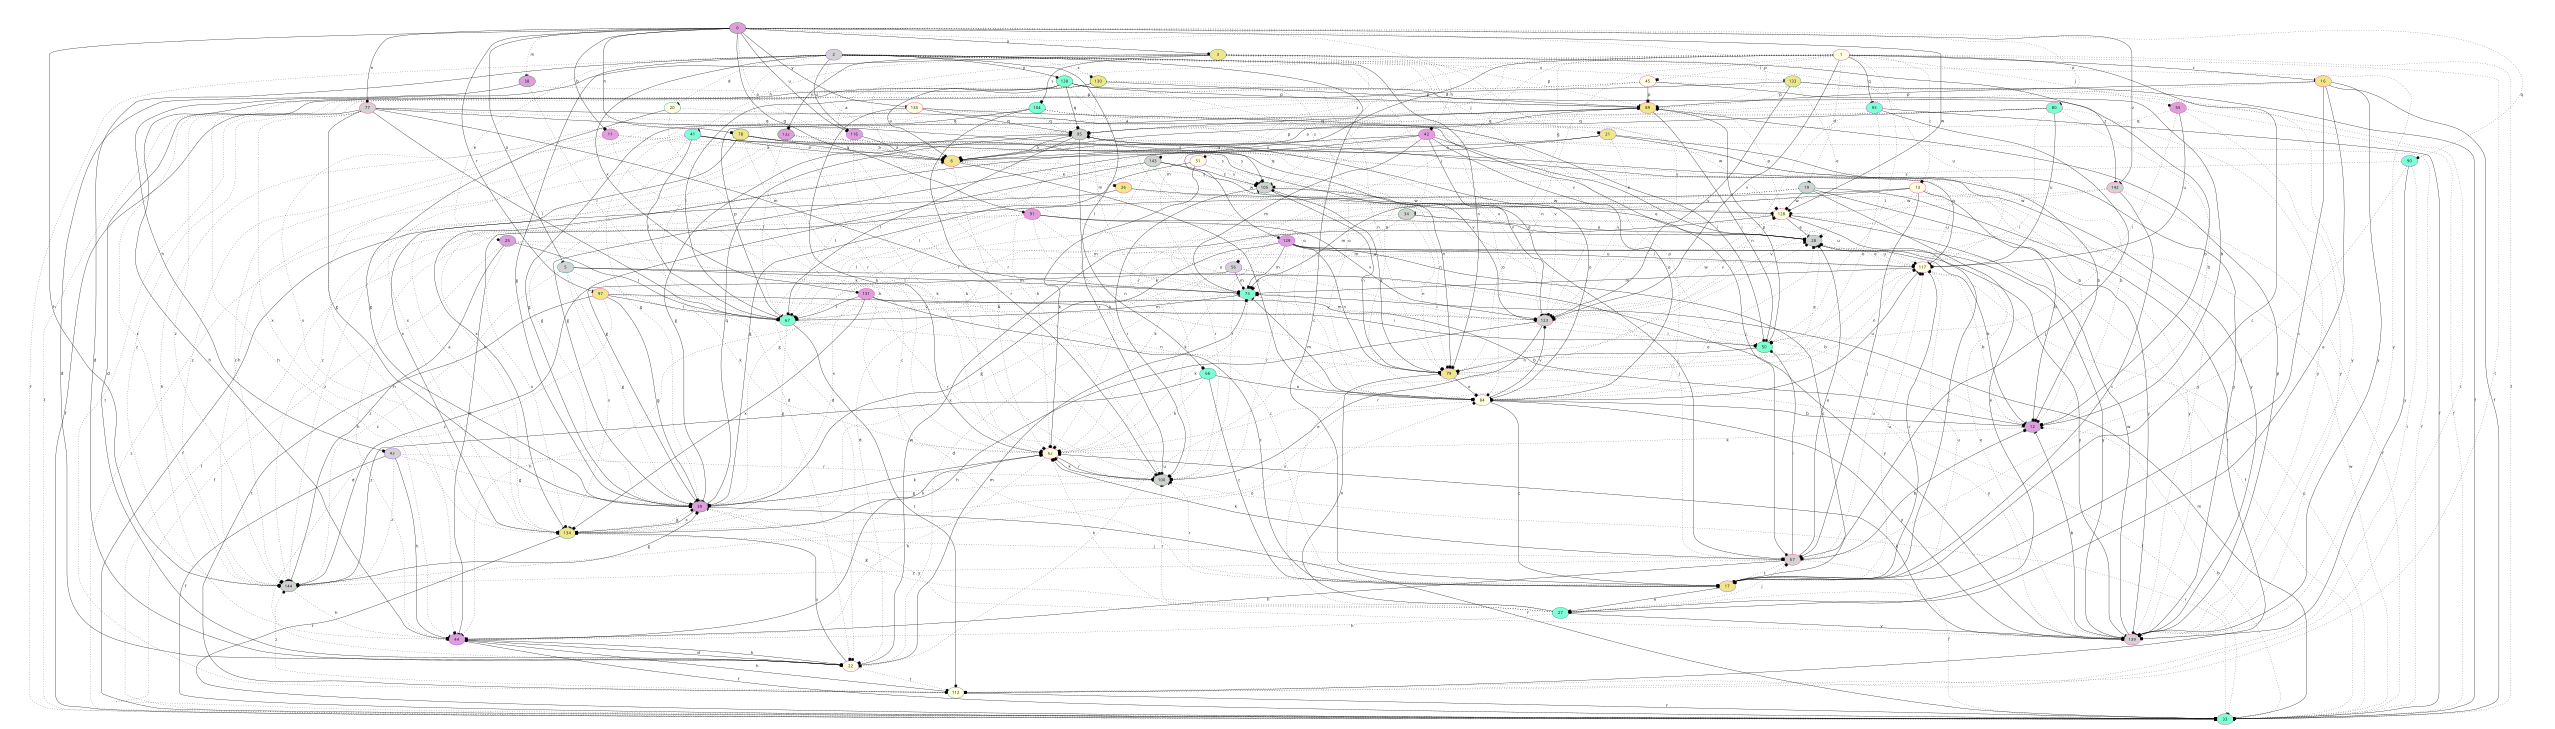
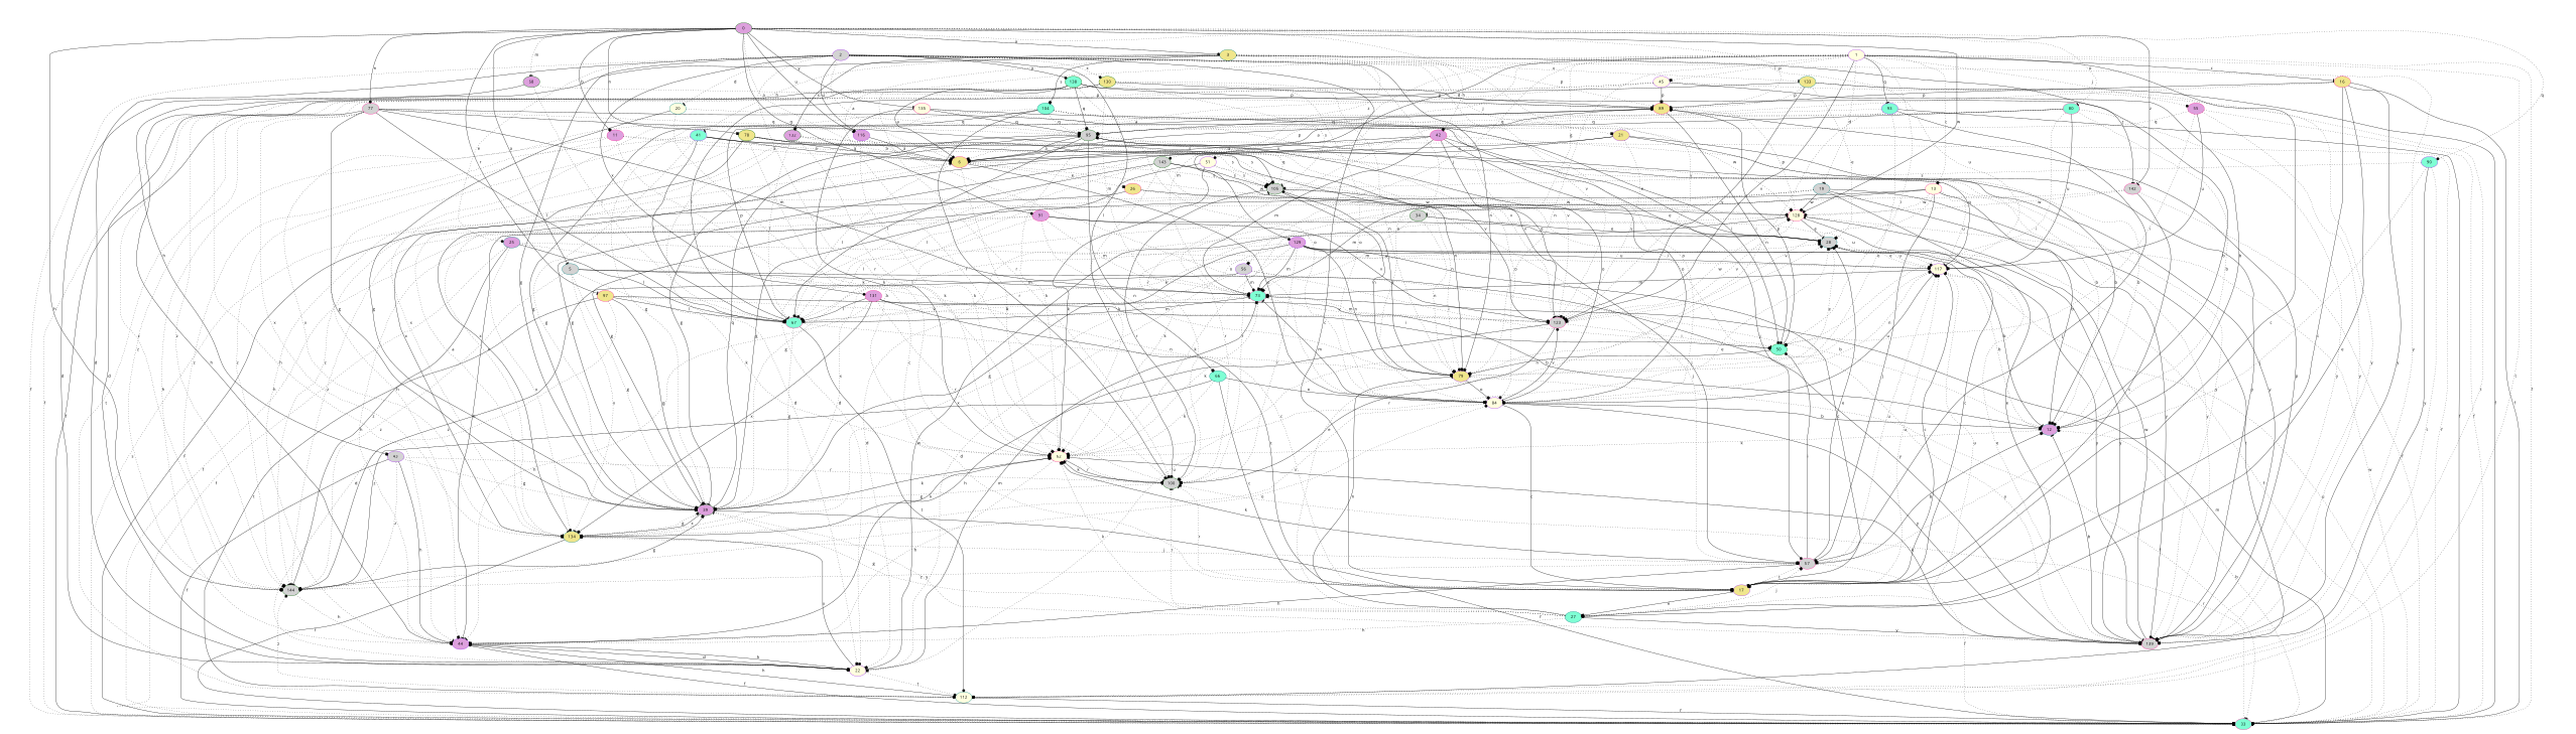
  strict digraph {
    fontname="Open Sans"
    node [color=deeppink fillcolor=lightgrey fontname="Open Sans" style=filled]
    edge [arrowhead=dot fontname="Open Sans" style=dotted]
    0 [color=darkgreen fillcolor=plum]
    3 [color=teal fillcolor=khaki]
    5 [color=teal]
    6 [fillcolor=khaki]
    11 [fillcolor=plum]
    68 [color=darkgreen fillcolor=plum]
    77
    78 [color=darkgreen fillcolor=khaki]
    80 [fillcolor=aquamarine]
    89 [fillcolor=khaki]
    90 [color=purple fillcolor=aquamarine]
    91 [fillcolor=plum]
    97 [fillcolor=khaki]
    116 [color=purple fillcolor=plum]
    123
    128 [fillcolor=lightyellow]
    135 [fillcolor=lightyellow]
    142
    144 [color=darkgreen]
    100 [color=darkgreen]
    41 [color=purple fillcolor=aquamarine]
    42 [fillcolor=plum]
    43 [color=purple]
    104 [color=teal fillcolor=aquamarine]
    117 [color=purple fillcolor=lightyellow]
    132 [color=darkgreen fillcolor=plum]
    133 [color=teal fillcolor=khaki]
    143 [color=darkgreen]
    73 [fillcolor=aquamarine]
    39 [color=darkgreen fillcolor=plum]
    139
    62 [fillcolor=lightyellow]
    134 [color=teal fillcolor=khaki]
    84 [color=purple fillcolor=lightyellow]
    26 [fillcolor=khaki]
    67 [fillcolor=aquamarine]
    105 [color=darkgreen]
    44 [color=purple fillcolor=plum]
    22 [color=purple fillcolor=lightyellow]
    33 [fillcolor=aquamarine]
    112 [color=teal fillcolor=lightyellow]
    57
    95 [color=darkgreen]
    17 [color=purple fillcolor=khaki]
    50 [color=darkgreen fillcolor=aquamarine]
    12 [color=teal fillcolor=plum]
    79 [color=purple fillcolor=khaki]
    28 [color=teal]
    1 [color=purple fillcolor=lightyellow]
    13 [fillcolor=lightyellow]
    16 [fillcolor=khaki]
    19 [color=teal]
    34 [color=darkgreen]
    45 [color=purple fillcolor=lightyellow]
    51 [color=purple fillcolor=lightyellow]
    55 [fillcolor=plum]
    56 [color=purple]
    93 [color=purple fillcolor=aquamarine]
    129 [color=purple fillcolor=plum]
    27 [color=teal fillcolor=aquamarine]
    2 [color=purple]
    20 [color=teal fillcolor=lightyellow]
    21 [color=purple fillcolor=khaki]
    25 [color=teal fillcolor=plum]
    66 [color=teal fillcolor=aquamarine]
    130 [color=darkgreen fillcolor=khaki]
    131 [fillcolor=plum]
    138 [color=darkgreen fillcolor=aquamarine]
    0 -> 3 [label=a style=solid]
    0 -> 5 [arrowhead=tee label=a style=solid]
    0 -> 6 [label=a]
    0 -> 11 [arrowhead=box label=b style=solid]
    0 -> 68 [arrowhead=tee label=m]
    0 -> 77 [label=n style=solid]
    0 -> 78 [arrowhead=box label=n style=solid]
    0 -> 80 [arrowhead=tee label=o]
    0 -> 89 [arrowhead=tee label=p]
    0 -> 90 [label=q]
    0 -> 91 [label=q style=solid]
    0 -> 97 [arrowhead=tee label=r style=solid]
    0 -> 116 [label=u style=solid]
    0 -> 123 [arrowhead=tee label=v]
    0 -> 128 [label=w style=solid]
    0 -> 135 [arrowhead=tee label=y style=solid]
    0 -> 142 [arrowhead=tee label=z style=solid]
    0 -> 144 [label=h style=solid]
    3 -> 89 [arrowhead=tee label=p]
    3 -> 142 [arrowhead=tee label=z style=solid]
    3 -> 100 [label=r]
    3 -> 41 [arrowhead=tee label=h]
    3 -> 42 [arrowhead=box label=h]
    3 -> 43 [arrowhead=box label=h style=solid]
    3 -> 104 [arrowhead=box label=s style=solid]
    3 -> 117 [arrowhead=tee label=u]
    3 -> 132 [arrowhead=box label=x style=solid]
    3 -> 133 [arrowhead=tee label=x]
    3 -> 143 [label=z]
    5 -> 144 [arrowhead=box label=z]
    5 -> 73 [arrowhead=tee label=m style=solid]
    5 -> 39 [arrowhead=box label=g]
    5 -> 139 [arrowhead=box label=y style=solid]
    5 -> 62 [arrowhead=tee label=k]
    5 -> 134 [arrowhead=tee label=x]
    6 -> 89 [label=p style=solid]
    6 -> 128 [label=w]
    6 -> 62 [arrowhead=box label=k]
    6 -> 134 [arrowhead=tee label=x]
    6 -> 84 [arrowhead=tee label=o style=solid]
    6 -> 26 [arrowhead=box label=e]
    6 -> 67 [arrowhead=tee label=l]
    6 -> 105 [label=s]
    11 -> 6 [label=a]
    11 -> 144 [label=z]
    11 -> 62 [arrowhead=box label=k]
    11 -> 105 [arrowhead=box label=s]
    11 -> 44 [arrowhead=tee label=h]
    68 -> 89 [arrowhead=box label=p]
    68 -> 67 [label=l]
    68 -> 22 [label=d style=solid]
    77 -> 144 [arrowhead=box label=z]
    77 -> 73 [label=m style=solid]
    77 -> 39 [label=g style=solid]
    77 -> 134 [arrowhead=box label=x]
    77 -> 67 [arrowhead=box label=l style=solid]
    77 -> 105 [arrowhead=box label=s style=solid]
    77 -> 33 [arrowhead=box label=f style=solid]
    77 -> 112 [label=t]
    77 -> 57 [label=j style=solid]
    77 -> 95 [label=q]
    78 -> 6 [arrowhead=box label=a style=solid]
    78 -> 123 [arrowhead=tee label=v style=solid]
    78 -> 139 [arrowhead=tee label=y]
    78 -> 134 [arrowhead=box label=x style=solid]
    78 -> 105 [arrowhead=tee label=s]
-   78 -> 144 [arrowhead=tee label=h]
+   78 -> 44 [arrowhead=tee label=h]
    78 -> 17 [arrowhead=box label=c]
    80 -> 6 [arrowhead=box label=a style=solid]
    80 -> 117 [arrowhead=tee label=u style=solid]
    80 -> 39 [arrowhead=tee label=g]
    80 -> 139 [arrowhead=box label=y]
    80 -> 95 [arrowhead=box label=q]
    80 -> 50 [label=i]
    80 -> 12 [label=b]
    89 -> 95 [arrowhead=tee label=q style=solid]
    89 -> 50 [label=i style=solid]
    90 -> 139 [arrowhead=box label=y style=solid]
    90 -> 105 [label=s]
    90 -> 112 [label=t]
    90 -> 57 [arrowhead=box label=j]
    91 -> 123 [label=v style=solid]
    91 -> 73 [arrowhead=tee label=m]
    91 -> 67 [arrowhead=tee label=l]
    91 -> 44 [arrowhead=box label=h]
    91 -> 33 [arrowhead=box label=f]
    91 -> 79 [arrowhead=box label=n]
    91 -> 28 [arrowhead=tee label=e style=solid]
    97 -> 123 [arrowhead=tee label=v]
    97 -> 39 [arrowhead=box label=g style=solid]
    97 -> 67 [label=l style=solid]
    97 -> 22 [arrowhead=box label=d]
    97 -> 112 [arrowhead=box label=t style=solid]
    97 -> 50 [arrowhead=tee label=i style=solid]
    116 -> 6 [label=a style=solid]
    116 -> 62 [label=k]
    116 -> 84 [arrowhead=box label=o]
    123 -> 128 [arrowhead=box label=w]
    123 -> 100 [arrowhead=box label=r style=solid]
    123 -> 73 [label=m]
    123 -> 44 [label=h style=solid]
    123 -> 50 [label=i]
    128 -> 89 [label=p]
    128 -> 123 [arrowhead=tee label=v]
    128 -> 22 [arrowhead=box label=d]
    128 -> 17 [arrowhead=tee label=c style=solid]
    128 -> 28 [arrowhead=tee label=e style=solid]
    135 -> 123 [arrowhead=tee label=v]
    135 -> 62 [label=k style=solid]
    135 -> 134 [arrowhead=tee label=x]
    135 -> 95 [label=q style=solid]
    135 -> 50 [label=i style=solid]
    142 -> 128 [label=w]
    142 -> 100 [arrowhead=tee label=r]
    142 -> 33 [arrowhead=tee label=f]
    142 -> 17 [label=c style=solid]
    144 -> 39 [arrowhead=box label=g style=solid]
    144 -> 84 [label=o]
    144 -> 44 [arrowhead=box label=h]
    100 -> 39 [arrowhead=box label=g]
    100 -> 62 [arrowhead=box label=k style=solid]
    41 -> 6 [arrowhead=tee label=a style=solid]
    41 -> 144 [arrowhead=box label=z]
    41 -> 39 [arrowhead=tee label=g]
    41 -> 139 [arrowhead=box label=y style=solid]
    41 -> 67 [label=l style=solid]
    41 -> 44 [arrowhead=box label=h]
    41 -> 79 [arrowhead=box label=n style=solid]
    42 -> 6 [label=a style=solid]
    42 -> 123 [arrowhead=tee label=v style=solid]
    42 -> 73 [label=m style=solid]
    42 -> 134 [arrowhead=tee label=x style=solid]
    42 -> 84 [arrowhead=box label=o style=solid]
    42 -> 22 [label=d]
    42 -> 12 [label=b]
    42 -> 28 [arrowhead=box label=e style=solid]
    43 -> 144 [arrowhead=tee label=z]
    43 -> 100 [label=r]
    43 -> 39 [arrowhead=box label=g]
    43 -> 44 [arrowhead=tee label=h style=solid]
    43 -> 33 [arrowhead=box label=f style=solid]
    104 -> 123 [arrowhead=tee label=v]
    104 -> 128 [arrowhead=box label=w]
    104 -> 100 [arrowhead=tee label=r style=solid]
    104 -> 39 [arrowhead=box label=g style=solid]
    104 -> 134 [arrowhead=tee label=x]
    104 -> 84 [arrowhead=tee label=o]
    104 -> 95 [arrowhead=box label=q]
    117 -> 73 [arrowhead=box label=m style=solid]
    117 -> 95 [arrowhead=box label=q style=solid]
    117 -> 17 [arrowhead=tee label=c style=solid]
    117 -> 12 [label=b]
    117 -> 79 [arrowhead=tee label=n]
    117 -> 28 [arrowhead=box label=e]
    132 -> 6 [label=a]
    132 -> 144 [arrowhead=tee label=z]
    132 -> 62 [label=k]
    132 -> 84 [label=o]
    132 -> 67 [arrowhead=tee label=l]
    132 -> 22 [arrowhead=box label=d]
    132 -> 12 [label=b]
    133 -> 89 [arrowhead=tee label=p]
    133 -> 123 [arrowhead=box label=v style=solid]
    133 -> 139 [label=y]
    133 -> 67 [arrowhead=tee label=l style=solid]
    133 -> 33 [label=f style=solid]
    133 -> 28 [arrowhead=box label=e]
    143 -> 39 [arrowhead=tee label=g style=solid]
    143 -> 62 [arrowhead=box label=k]
    143 -> 67 [label=l]
    143 -> 105 [arrowhead=tee label=s style=solid]
    143 -> 57 [arrowhead=box label=j style=solid]
    143 -> 79 [label=n]
    73 -> 123 [arrowhead=box label=v]
    73 -> 62 [arrowhead=tee label=k]
    73 -> 67 [arrowhead=box label=l]
    39 -> 139 [label=y]
    39 -> 62 [arrowhead=box label=k style=solid]
    39 -> 134 [arrowhead=box label=x style=solid]
    39 -> 33 [arrowhead=box label=f style=solid]
    39 -> 95 [label=q style=solid]
    139 -> 89 [label=p style=solid]
    139 -> 128 [arrowhead=tee label=w style=solid]
    139 -> 62 [arrowhead=box label=k style=solid]
    139 -> 12 [arrowhead=tee label=b style=solid]
    139 -> 28 [arrowhead=tee label=e]
    62 -> 100 [arrowhead=tee label=r style=solid]
    62 -> 44 [arrowhead=tee label=h]
    62 -> 28 [arrowhead=box label=e]
    134 -> 6 [label=a]
    134 -> 39 [label=g]
    134 -> 62 [arrowhead=box label=k style=solid]
    134 -> 33 [label=f style=solid]
    134 -> 57 [label=j]
    84 -> 123 [label=v style=solid]
    84 -> 117 [arrowhead=tee label=u style=solid]
    84 -> 73 [arrowhead=tee label=m style=solid]
    84 -> 139 [label=y style=solid]
    84 -> 134 [arrowhead=box label=x]
    84 -> 17 [label=c style=solid]
    84 -> 12 [label=b style=solid]
    26 -> 128 [arrowhead=tee label=w style=solid]
    26 -> 33 [label=f style=solid]
    26 -> 57 [arrowhead=box label=j]
    67 -> 89 [label=p style=solid]
    67 -> 73 [arrowhead=tee label=m style=solid]
    67 -> 39 [arrowhead=tee label=g]
    67 -> 112 [label=t style=solid]
    67 -> 79 [arrowhead=tee label=n]
    67 -> 28 [arrowhead=box label=e]
    105 -> 128 [arrowhead=tee label=w]
    105 -> 100 [label=r style=solid]
    105 -> 95 [arrowhead=tee label=q]
    105 -> 79 [label=n style=solid]
    105 -> 28 [arrowhead=box label=e style=solid]
    44 -> 22 [label=d style=solid]
    44 -> 33 [arrowhead=tee label=f style=solid]
    22 -> 128 [arrowhead=tee label=w style=solid]
    22 -> 117 [arrowhead=box label=u]
    22 -> 73 [arrowhead=box label=m style=solid]
    22 -> 134 [arrowhead=box label=x style=solid]
    22 -> 44 [label=h style=solid]
    22 -> 112 [label=t]
    33 -> 128 [arrowhead=tee label=w]
    33 -> 100 [label=r]
    33 -> 117 [label=u]
    33 -> 73 [arrowhead=box label=m style=solid]
    33 -> 105 [arrowhead=tee label=s]
    33 -> 12 [label=b]
    112 -> 144 [label=z]
    112 -> 44 [label=h style=solid]
    112 -> 33 [arrowhead=tee label=f style=solid]
    57 -> 144 [label=z]
    57 -> 117 [arrowhead=box label=u]
    57 -> 62 [arrowhead=box label=k style=solid]
    57 -> 44 [arrowhead=box label=h style=solid]
    57 -> 33 [arrowhead=box label=f]
    57 -> 17 [label=c]
    57 -> 50 [label=i style=solid]
    57 -> 12 [arrowhead=box label=b style=solid]
    57 -> 28 [arrowhead=box label=e style=solid]
    95 -> 6 [arrowhead=tee label=a style=solid]
    95 -> 100 [label=r style=solid]
    95 -> 39 [arrowhead=tee label=g style=solid]
    95 -> 62 [label=k]
    95 -> 84 [arrowhead=tee label=o style=solid]
    95 -> 67 [label=l style=solid]
    95 -> 33 [label=f]
    17 -> 100 [arrowhead=tee label=r]
    17 -> 117 [label=u]
    17 -> 27 [arrowhead=box label=e style=solid]
    50 -> 89 [label=p style=solid]
    50 -> 139 [arrowhead=tee label=y]
    50 -> 79 [arrowhead=tee label=n style=solid]
    12 -> 62 [arrowhead=tee label=k]
    79 -> 84 [arrowhead=box label=o style=solid]
    79 -> 105 [label=s style=solid]
    79 -> 33 [arrowhead=tee label=f]
    79 -> 28 [arrowhead=tee label=e]
    28 -> 117 [arrowhead=box label=u]
    28 -> 139 [arrowhead=box label=y style=solid]
    28 -> 33 [arrowhead=tee label=f]
    1 -> 123 [label=v style=solid]
    1 -> 100 [arrowhead=box label=r]
    1 -> 73 [label=m]
    1 -> 33 [arrowhead=tee label=f]
    1 -> 112 [label=t]
    1 -> 17 [label=c style=solid]
    1 -> 50 [label=i]
    1 -> 79 [arrowhead=box label=n]
    1 -> 13 [arrowhead=box label=c]
    1 -> 16 [arrowhead=tee label=c style=solid]
    1 -> 19 [arrowhead=tee label=d]
    1 -> 34 [arrowhead=tee label=g]
    1 -> 45 [arrowhead=box label=i]
    1 -> 51 [label=j]
    1 -> 55 [label=j]
    1 -> 56 [arrowhead=box label=j]
    1 -> 93 [arrowhead=tee label=q style=solid]
    1 -> 129 [label=x style=solid]
    13 -> 123 [arrowhead=box label=v]
    13 -> 128 [arrowhead=tee label=w]
    13 -> 117 [arrowhead=tee label=u]
    13 -> 73 [arrowhead=box label=m style=solid]
    13 -> 139 [arrowhead=tee label=y]
    13 -> 44 [arrowhead=tee label=h style=solid]
    13 -> 57 [label=j style=solid]
    13 -> 12 [arrowhead=box label=b style=solid]
    16 -> 89 [label=p style=solid]
    16 -> 100 [label=r]
    16 -> 139 [arrowhead=tee label=y style=solid]
    16 -> 33 [arrowhead=tee label=f style=solid]
    16 -> 17 [arrowhead=tee label=c style=solid]
    16 -> 27 [label=e style=solid]
    19 -> 128 [arrowhead=box label=w style=solid]
    19 -> 144 [arrowhead=tee label=z]
    19 -> 100 [label=r]
    19 -> 39 [arrowhead=box label=g]
    19 -> 139 [label=y style=solid]
    19 -> 112 [label=t style=solid]
    19 -> 27 [arrowhead=box label=e style=solid]
    34 -> 117 [label=u]
    34 -> 73 [arrowhead=box label=m]
    34 -> 62 [arrowhead=box label=k]
    34 -> 134 [label=x]
    34 -> 79 [label=n]
    34 -> 28 [label=e style=solid]
    45 -> 6 [arrowhead=box label=a]
    45 -> 89 [arrowhead=box label=p style=solid]
    45 -> 144 [arrowhead=box label=z]
    45 -> 44 [arrowhead=tee label=h]
    45 -> 112 [arrowhead=box label=t]
    45 -> 12 [arrowhead=tee label=b style=solid]
    51 -> 39 [arrowhead=tee label=g style=solid]
    51 -> 62 [label=k style=solid]
    51 -> 105 [arrowhead=box label=s]
    51 -> 50 [arrowhead=tee label=i]
    55 -> 117 [arrowhead=box label=u style=solid]
    55 -> 139 [arrowhead=box label=y]
    55 -> 33 [arrowhead=tee label=f]
    55 -> 95 [label=q]
    55 -> 50 [arrowhead=box label=i]
    56 -> 144 [label=z style=solid]
    56 -> 73 [label=m style=solid]
    56 -> 134 [arrowhead=tee label=x]
    56 -> 50 [label=i]
    56 -> 12 [arrowhead=tee label=b]
    93 -> 84 [arrowhead=tee label=o]
    93 -> 33 [label=f style=solid]
    93 -> 57 [label=j style=solid]
    93 -> 95 [arrowhead=tee label=q]
    93 -> 79 [label=n]
    129 -> 100 [arrowhead=box label=r]
    129 -> 117 [label=u style=solid]
    129 -> 73 [arrowhead=box label=m style=solid]
    129 -> 39 [arrowhead=tee label=g style=solid]
    129 -> 139 [arrowhead=tee label=y style=solid]
    129 -> 62 [label=k]
    129 -> 67 [label=l]
    129 -> 22 [arrowhead=box label=d]
    129 -> 17 [arrowhead=box label=c style=solid]
    129 -> 12 [arrowhead=tee label=b style=solid]
    129 -> 79 [label=n style=solid]
    27 -> 100 [arrowhead=tee label=r]
    27 -> 117 [arrowhead=tee label=u]
    27 -> 39 [arrowhead=tee label=g]
    27 -> 139 [label=y style=solid]
    27 -> 62 [arrowhead=box label=k]
    27 -> 44 [arrowhead=box label=h]
    27 -> 57 [arrowhead=box label=j]
    27 -> 79 [arrowhead=tee label=n style=solid]
    27 -> 28 [label=e]
    2 -> 6 [arrowhead=box label=a]
    2 -> 116 [label=u style=solid]
    2 -> 123 [label=v]
    2 -> 100 [arrowhead=tee label=r]
    2 -> 39 [arrowhead=tee label=g style=solid]
    2 -> 139 [label=y]
    2 -> 84 [label=o]
    2 -> 22 [arrowhead=tee label=d style=solid]
    2 -> 33 [arrowhead=tee label=f]
    2 -> 17 [arrowhead=box label=c style=solid]
    2 -> 79 [arrowhead=box label=n style=solid]
    2 -> 20 [arrowhead=tee label=d]
    2 -> 21 [arrowhead=box label=d]
    2 -> 25 [label=e]
    2 -> 66 [arrowhead=box label=l style=solid]
    2 -> 130 [label=x]
    2 -> 131 [label=x style=solid]
    2 -> 138 [label=y style=solid]
    20 -> 39 [arrowhead=box label=g style=solid]
    20 -> 62 [label=k]
    20 -> 95 [label=q]
    21 -> 6 [label=a style=solid]
    21 -> 123 [label=v]
    21 -> 39 [label=g style=solid]
    21 -> 139 [arrowhead=tee label=y style=solid]
    21 -> 12 [arrowhead=box label=b style=solid]
    25 -> 144 [arrowhead=tee label=z style=solid]
    25 -> 117 [arrowhead=tee label=u]
    25 -> 134 [label=x]
    25 -> 67 [arrowhead=box label=l style=solid]
    25 -> 33 [arrowhead=tee label=f]
    25 -> 17 [arrowhead=tee label=c]
    66 -> 144 [label=z style=solid]
    66 -> 62 [arrowhead=box label=k]
    66 -> 84 [arrowhead=tee label=o style=solid]
    66 -> 17 [arrowhead=tee label=c style=solid]
    130 -> 89 [label=p style=solid]
    130 -> 144 [label=z]
    130 -> 73 [label=m]
    130 -> 84 [label=o]
    130 -> 105 [arrowhead=tee label=s]
    130 -> 22 [arrowhead=box label=d style=solid]
    130 -> 33 [arrowhead=box label=f]
    130 -> 79 [arrowhead=box label=n]
    131 -> 100 [arrowhead=tee label=r]
    131 -> 134 [arrowhead=box label=x style=solid]
    131 -> 67 [arrowhead=box label=l style=solid]
    131 -> 44 [arrowhead=tee label=h]
    131 -> 17 [arrowhead=box label=c style=solid]
    131 -> 12 [arrowhead=tee label=b style=solid]
    138 -> 6 [label=a style=solid]
    138 -> 89 [arrowhead=box label=p style=solid]
    138 -> 84 [arrowhead=box label=o]
    138 -> 44 [arrowhead=box label=h style=solid]
    138 -> 95 [arrowhead=box label=q style=solid]
    138 -> 12 [arrowhead=box label=b style=solid]
  }
